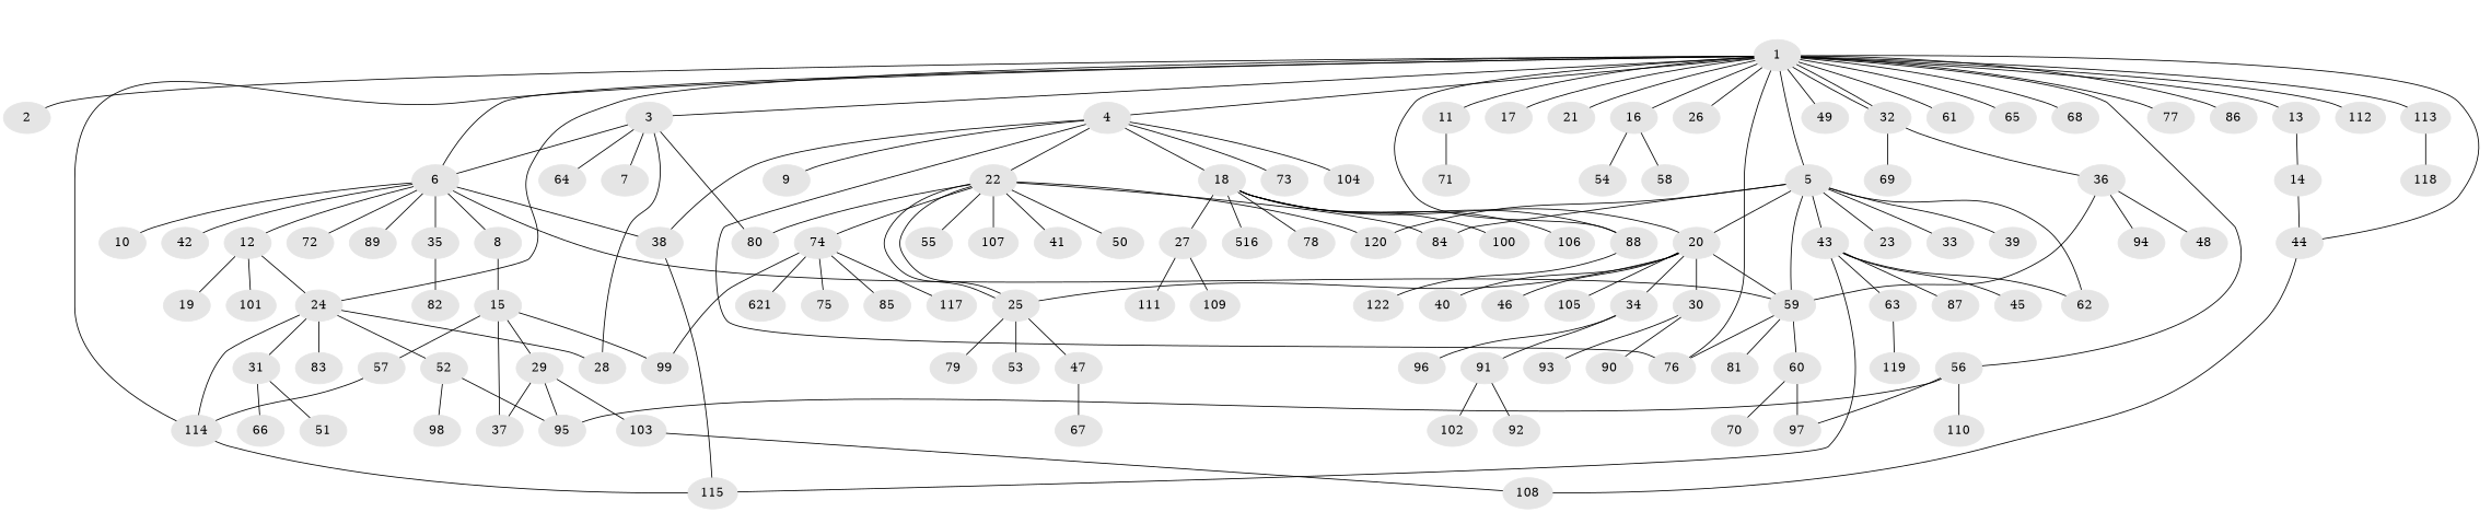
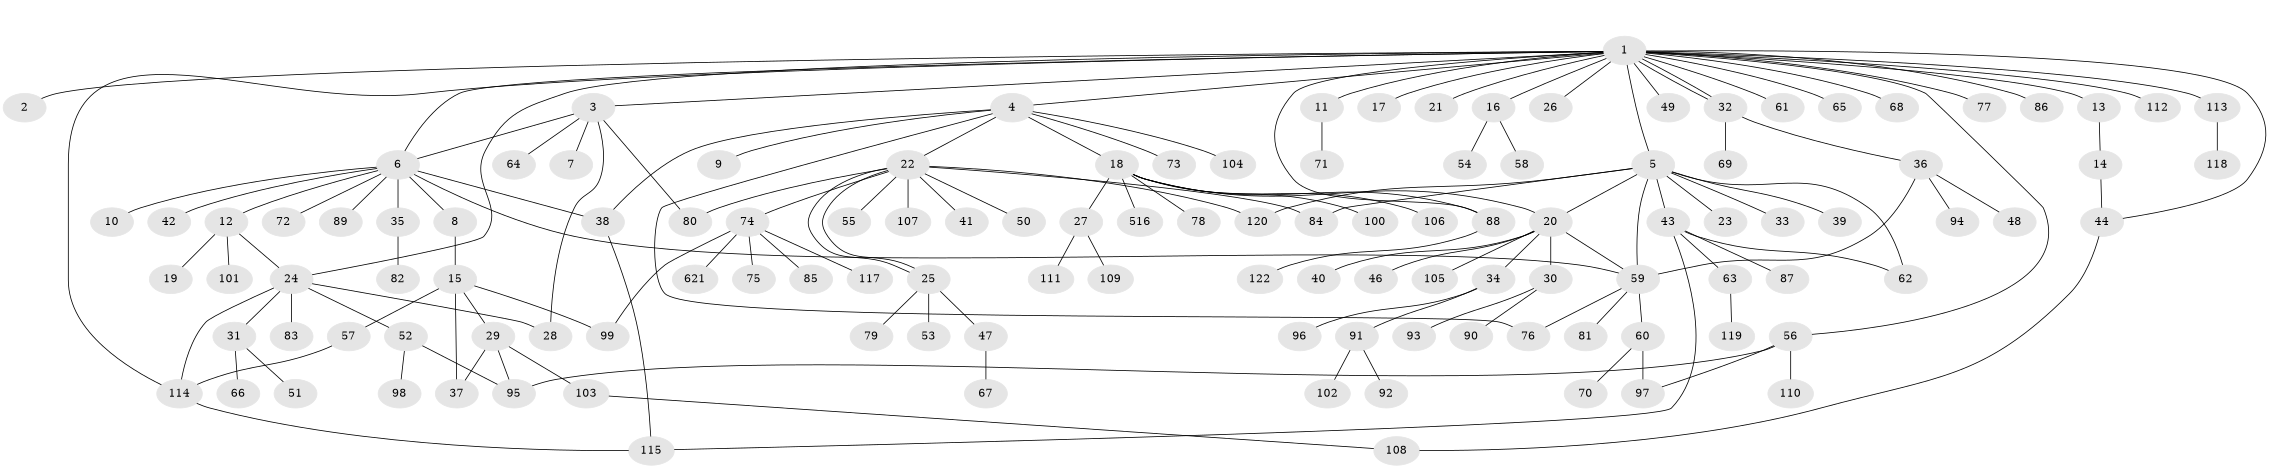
  graph {
    node [color=gray90 style=filled]
    1
    2
    3
    4
    5
    6
    11
    13
    16
    17
    21
    24
    26
    32
    44
    49
    56
    61
    65
    68
    76
    77
    86
    88
    112
    113
    114
    7
    28
    64
    80
    9
    18
    22
    38
    73
    104
    20
    23
    33
    39
    43
    59
    62
    84
    120
    8
    10
    12
    35
    42
    72
    89
    71
    14
    54
    58
    31
    52
    83
    36
    69
    108
    95
    97
    110
    122
    118
    115
    27
    78
    100
    106
    n74 [label=516]
    25
    41
    50
    55
    74
    107
    30
    34
    40
    46
    105
-   45
    63
    87
    60
    81
    15
    19
    101
    82
    29
    37
    57
    99
    103
    109
    111
    47
    53
    79
    90
    93
    91
    96
    75
    85
    117
    n112 [label=621]
    51
    66
    98
    67
    48
    94
    92
    102
    119
    70
    1 -- 2
    1 -- 3
    1 -- 4
    1 -- 5
    1 -- 6
    1 -- 11
    1 -- 13
    1 -- 16
    1 -- 17
    1 -- 21
    1 -- 24
    1 -- 26
    1 -- 32
    1 -- 32
    1 -- 44
    1 -- 49
    1 -- 56
    1 -- 61
    1 -- 65
    1 -- 68
-   1 -- 76
    1 -- 77
    1 -- 86
    1 -- 88
    1 -- 112
    1 -- 113
    1 -- 114
    3 -- 6
    3 -- 7
    3 -- 28
    3 -- 64
    3 -- 80
    4 -- 76
    4 -- 9
    4 -- 18
    4 -- 22
    4 -- 38
    4 -- 73
    4 -- 104
    5 -- 20
    5 -- 23
    5 -- 33
    5 -- 39
    5 -- 43
    5 -- 59
    5 -- 62
    5 -- 84
    5 -- 120
    6 -- 38
    6 -- 59
    6 -- 8
    6 -- 10
    6 -- 12
    6 -- 35
    6 -- 42
    6 -- 72
    6 -- 89
    11 -- 71
    13 -- 14
    16 -- 54
    16 -- 58
    24 -- 114
    24 -- 28
    24 -- 31
    24 -- 52
    24 -- 83
    32 -- 36
    32 -- 69
    44 -- 108
    56 -- 95
    56 -- 97
    56 -- 110
    88 -- 122
    113 -- 118
    114 -- 115
    18 -- 88
    18 -- 20
    18 -- 27
    18 -- 78
    18 -- 100
    18 -- 106
    18 -- n74
    22 -- 80
    22 -- 84
    22 -- 120
    22 -- 25
    22 -- 25
    22 -- 41
    22 -- 50
    22 -- 55
    22 -- 74
    22 -- 107
    38 -- 115
    20 -- 59
-   20 -- 25
    20 -- 30
    20 -- 34
    20 -- 40
    20 -- 46
    20 -- 105
    43 -- 62
    43 -- 115
-   43 -- 45
    43 -- 63
    43 -- 87
    59 -- 76
    59 -- 60
    59 -- 81
    8 -- 15
    12 -- 24
    12 -- 19
    12 -- 101
    35 -- 82
    14 -- 44
    31 -- 51
    31 -- 66
    52 -- 95
    52 -- 98
    36 -- 59
    36 -- 48
    36 -- 94
    27 -- 109
    27 -- 111
    25 -- 47
    25 -- 53
    25 -- 79
    74 -- 99
    74 -- 75
    74 -- 85
    74 -- 117
    74 -- n112
    30 -- 90
    30 -- 93
    34 -- 91
    34 -- 96
    63 -- 119
    60 -- 97
    60 -- 70
    15 -- 29
    15 -- 37
    15 -- 57
    15 -- 99
    29 -- 95
    29 -- 37
    29 -- 103
    57 -- 114
    103 -- 108
    47 -- 67
    91 -- 92
    91 -- 102
  }
